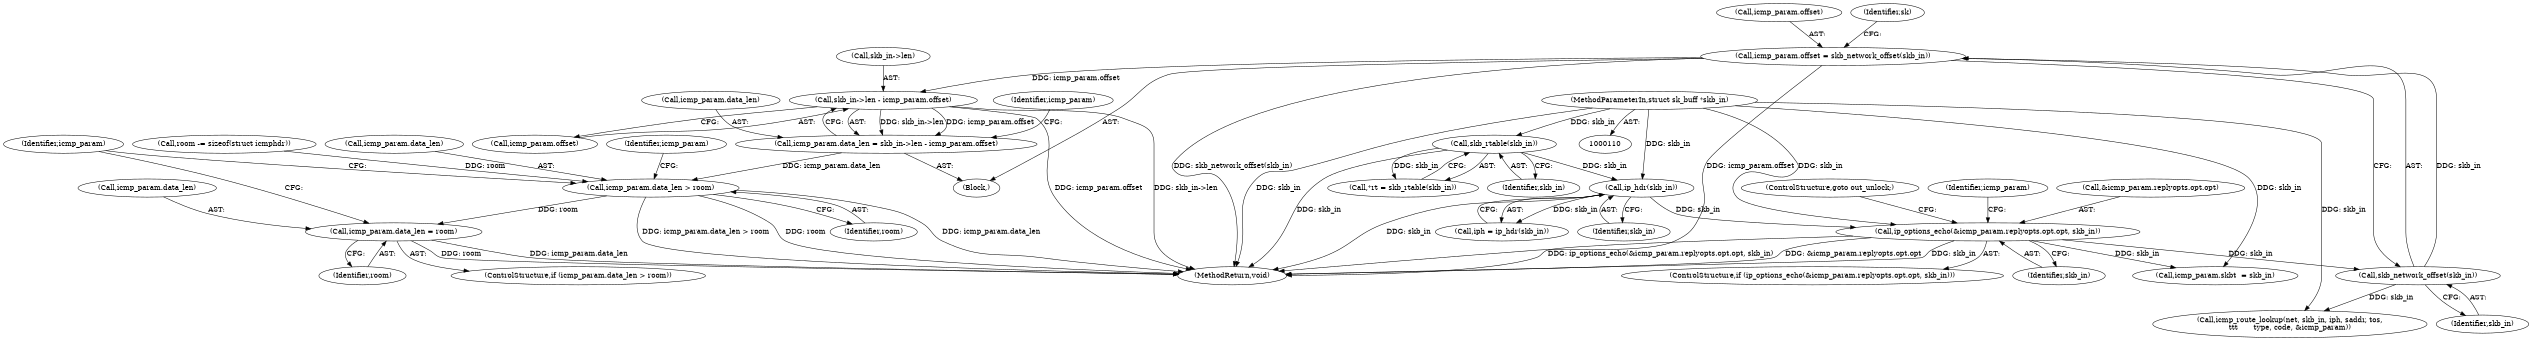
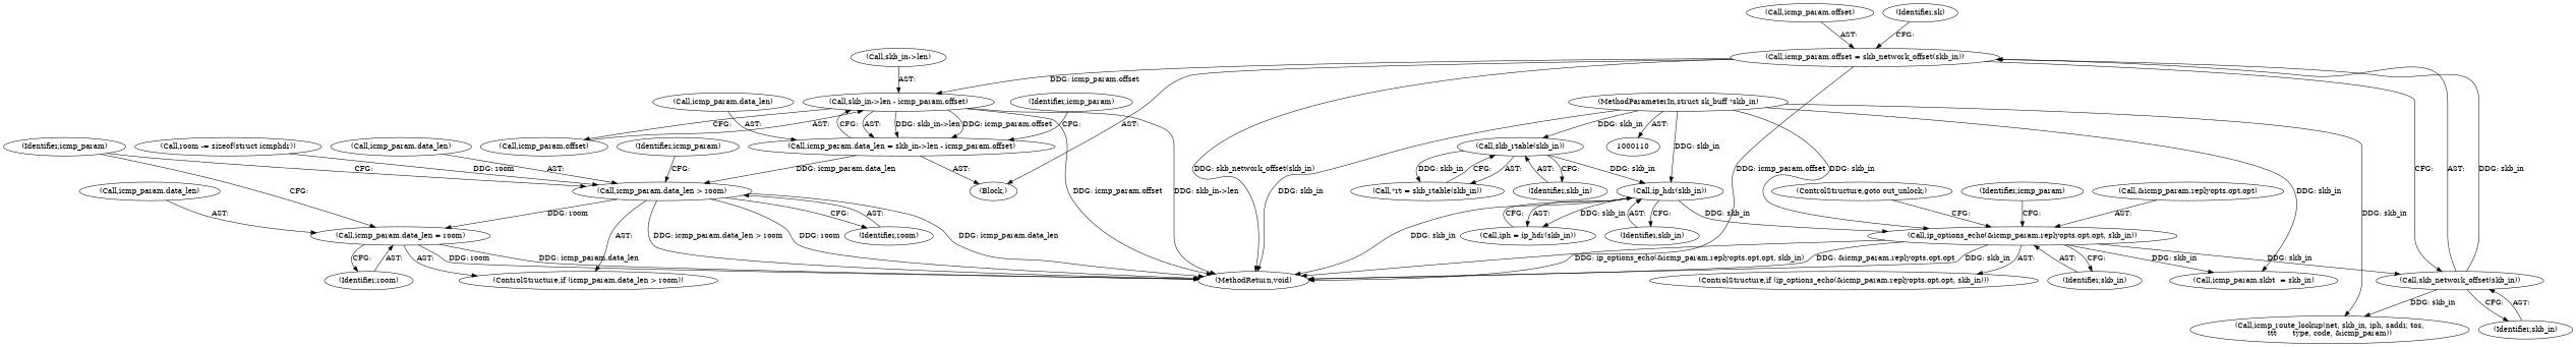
  digraph {
    n1 [label="(Call,skb_in->len - icmp_param.offset)"]
    n2 [label="(Call,icmp_param.data_len = skb_in->len - icmp_param.offset)"]
    n3 [label="(Call,icmp_param.offset)"]
    n4 [label="(MethodReturn,void)"]
    n5 [label="(Block,)"]
    n6 [label="(Call,icmp_param.data_len > room)"]
    n7 [label="(Call,icmp_param.offset = skb_network_offset(skb_in))"]
    n8 [label="(Call,skb_network_offset(skb_in))"]
    n9 [label="(Identifier,skb_in)"]
    n10 [label="(Call,icmp_route_lookup(net, skb_in, iph, saddr, tos,\n\t\t\t       type, code, &icmp_param))"]
    n11 [label="(MethodParameterIn,struct sk_buff *skb_in)"]
    n12 [label="(Call,ip_options_echo(&icmp_param.replyopts.opt.opt, skb_in))"]
    n13 [label="(Call,ip_hdr(skb_in))"]
    n14 [label="(Call,skb_rtable(skb_in))"]
    n15 [label="(Call,icmp_param.skb\t  = skb_in)"]
    1000110
    n17 [label="(ControlStructure,if (ip_options_echo(&icmp_param.replyopts.opt.opt, skb_in)))"]
    n18 [label="(Identifier,skb_in)"]
    n19 [label="(Identifier,skb_in)"]
    n20 [label="(Call,iph = ip_hdr(skb_in))"]
    n21 [label="(Identifier,skb_in)"]
    n22 [label="(Call,*rt = skb_rtable(skb_in))"]
    n23 [label="(Call,icmp_param.data_len = room)"]
    n24 [label="(Identifier,room)"]
    n25 [label="(ControlStructure,if (icmp_param.data_len > room))"]
    n26 [label="(Identifier,room)"]
    n27 [label="(Call,skb_in->len)"]
    n28 [label="(Call,icmp_param.data_len)"]
    n29 [label="(Identifier,icmp_param)"]
    n30 [label="(Identifier,icmp_param)"]
    n31 [label="(Call,icmp_param.data_len)"]
    n32 [label="(Call,icmp_param.offset)"]
    n33 [label="(Call,room -= sizeof(struct icmphdr))"]
    n34 [label="(Call,icmp_param.data_len)"]
    n35 [label="(Call,&icmp_param.replyopts.opt.opt)"]
    n36 [label="(ControlStructure,goto out_unlock;)"]
    n37 [label="(Identifier,icmp_param)"]
    n38 [label="(Identifier,sk)"]
    n39 [label="(Identifier,icmp_param)"]
    n1 -> n2 [label="AST: "]
    n1 -> n2 [label="DDG: skb_in->len"]
    n1 -> n2 [label="DDG: icmp_param.offset"]
    n1 -> n3 [label="CFG: "]
    n1 -> n4 [label="DDG: icmp_param.offset"]
    n1 -> n4 [label="DDG: skb_in->len"]
    n2 -> n1 [label="CFG: "]
    n2 -> n5 [label="AST: "]
    n2 -> n6 [label="DDG: icmp_param.data_len"]
    n3 -> n1 [label="AST: "]
    n6 -> n4 [label="DDG: icmp_param.data_len > room"]
    n6 -> n4 [label="DDG: room"]
    n6 -> n4 [label="DDG: icmp_param.data_len"]
    n6 -> n23 [label="DDG: room"]
    n6 -> n24 [label="CFG: "]
+   n6 -> n25 [label="AST: "]
    n7 -> n1 [label="DDG: icmp_param.offset"]
    n7 -> n4 [label="DDG: skb_network_offset(skb_in)"]
    n7 -> n4 [label="DDG: icmp_param.offset"]
    n7 -> n5 [label="AST: "]
    n7 -> n8 [label="CFG: "]
    n8 -> n7 [label="AST: "]
    n8 -> n7 [label="DDG: skb_in"]
    n8 -> n9 [label="CFG: "]
    n8 -> n10 [label="DDG: skb_in"]
    n9 -> n8 [label="AST: "]
    n11 -> n4 [label="DDG: skb_in"]
    n11 -> n10 [label="DDG: skb_in"]
    n11 -> n12 [label="DDG: skb_in"]
    n11 -> n13 [label="DDG: skb_in"]
    n11 -> n14 [label="DDG: skb_in"]
    n11 -> n15 [label="DDG: skb_in"]
    n11 -> 1000110 [label="AST: "]
    n12 -> n4 [label="DDG: ip_options_echo(&icmp_param.replyopts.opt.opt, skb_in)"]
    n12 -> n4 [label="DDG: &icmp_param.replyopts.opt.opt"]
    n12 -> n4 [label="DDG: skb_in"]
    n12 -> n8 [label="DDG: skb_in"]
    n12 -> n15 [label="DDG: skb_in"]
    n12 -> n17 [label="AST: "]
    n12 -> n18 [label="CFG: "]
    n13 -> n4 [label="DDG: skb_in"]
    n13 -> n12 [label="DDG: skb_in"]
    n13 -> n19 [label="CFG: "]
    n13 -> n20 [label="AST: "]
    n13 -> n20 [label="DDG: skb_in"]
-   n14 -> n4 [label="DDG: skb_in"]
    n14 -> n13 [label="DDG: skb_in"]
    n14 -> n21 [label="CFG: "]
    n14 -> n22 [label="AST: "]
    n14 -> n22 [label="DDG: skb_in"]
    n18 -> n12 [label="AST: "]
    n19 -> n13 [label="AST: "]
    n20 -> n13 [label="CFG: "]
    n21 -> n14 [label="AST: "]
    n22 -> n14 [label="CFG: "]
    n23 -> n4 [label="DDG: icmp_param.data_len"]
    n23 -> n4 [label="DDG: room"]
    n23 -> n25 [label="AST: "]
    n23 -> n26 [label="CFG: "]
    n24 -> n6 [label="AST: "]
    n26 -> n23 [label="AST: "]
    n27 -> n1 [label="AST: "]
    n28 -> n2 [label="AST: "]
    n29 -> n6 [label="CFG: "]
    n29 -> n23 [label="CFG: "]
    n30 -> n2 [label="CFG: "]
    n31 -> n23 [label="AST: "]
    n32 -> n7 [label="AST: "]
    n33 -> n6 [label="DDG: room"]
    n34 -> n6 [label="AST: "]
    n35 -> n12 [label="AST: "]
    n36 -> n12 [label="CFG: "]
    n37 -> n6 [label="CFG: "]
    n38 -> n7 [label="CFG: "]
    n39 -> n12 [label="CFG: "]
  }
